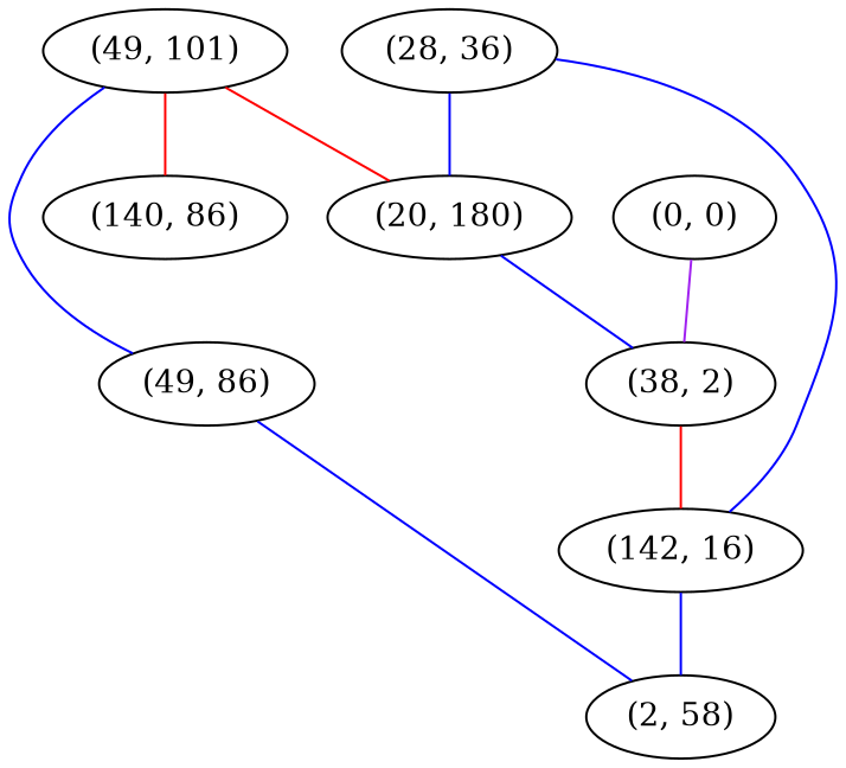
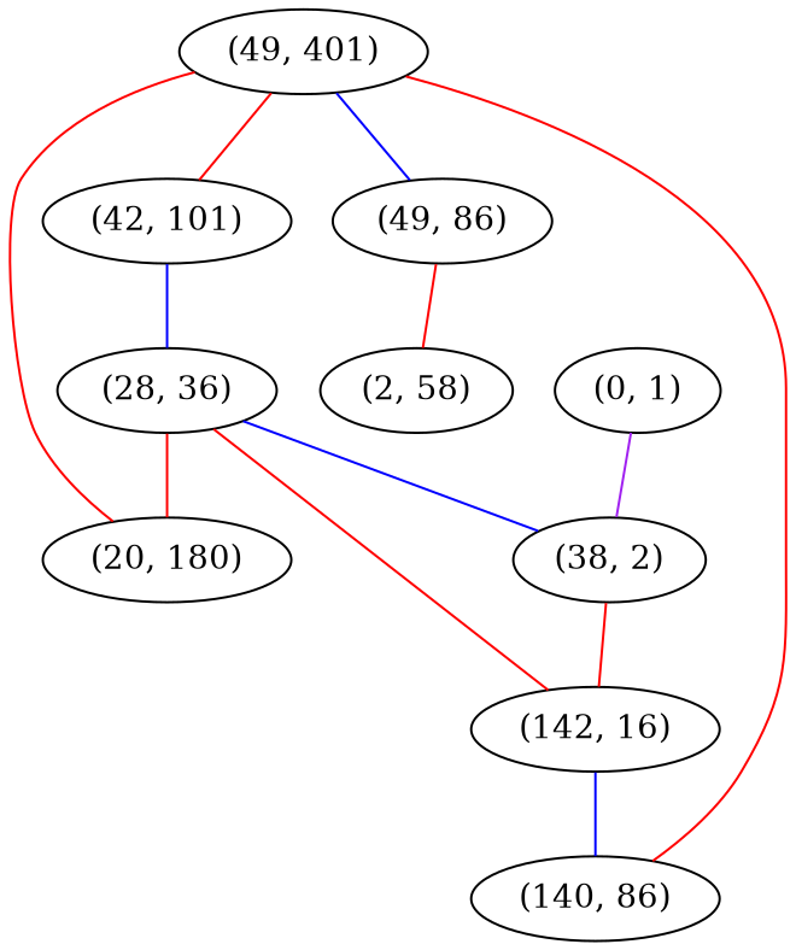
  graph {
    edge [color=red weight=1]
-   "(49, 101)"
+   "(49, 101)" [label="(49, 401)"]
+   "(42, 101)"
    "(20, 180)"
    "(49, 86)"
    "(140, 86)"
    "(28, 36)"
    "(2, 58)"
    "(142, 16)"
    "(38, 2)"
-   "(0, 0)"
+   "(0, 0)" [label="(0, 1)"]
+   "(49, 101)" -- "(42, 101)"
    "(49, 101)" -- "(20, 180)"
    "(49, 101)" -- "(49, 86)" [color=blue]
    "(49, 101)" -- "(140, 86)"
-   "(49, 86)" -- "(2, 58)" [color=blue]
-   "(28, 36)" -- "(20, 180)" [color=blue weight=3]
-   "(28, 36)" -- "(142, 16)" [color=blue]
-   "(20, 180)" -- "(38, 2)" [color=blue weight=3]
-   "(142, 16)" -- "(2, 58)" [color=blue weight=3]
+   "(42, 101)" -- "(28, 36)" [color=blue weight=3]
+   "(49, 86)" -- "(2, 58)"
+   "(28, 36)" -- "(20, 180)" [weight=3]
+   "(28, 36)" -- "(142, 16)"
+   "(28, 36)" -- "(38, 2)" [color=blue weight=3]
+   "(142, 16)" -- "(140, 86)" [color=blue weight=3]
    "(38, 2)" -- "(142, 16)"
    "(0, 0)" -- "(38, 2)" [color=purple weight=4]
  }
